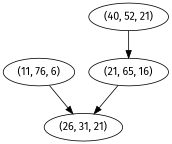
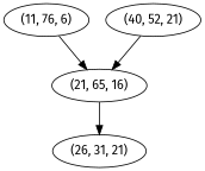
  digraph {
    fontname="Fira Sans"
    node [fontname="Fira Sans"]
    edge [fontname="Fira Sans"]
    "(11, 76, 6)"
    "(21, 65, 16)"
    "(26, 31, 21)"
    "(40, 52, 21)"
-   "(11, 76, 6)" -> "(26, 31, 21)"
+   "(11, 76, 6)" -> "(21, 65, 16)"
    "(21, 65, 16)" -> "(26, 31, 21)"
    "(40, 52, 21)" -> "(21, 65, 16)"
  }
